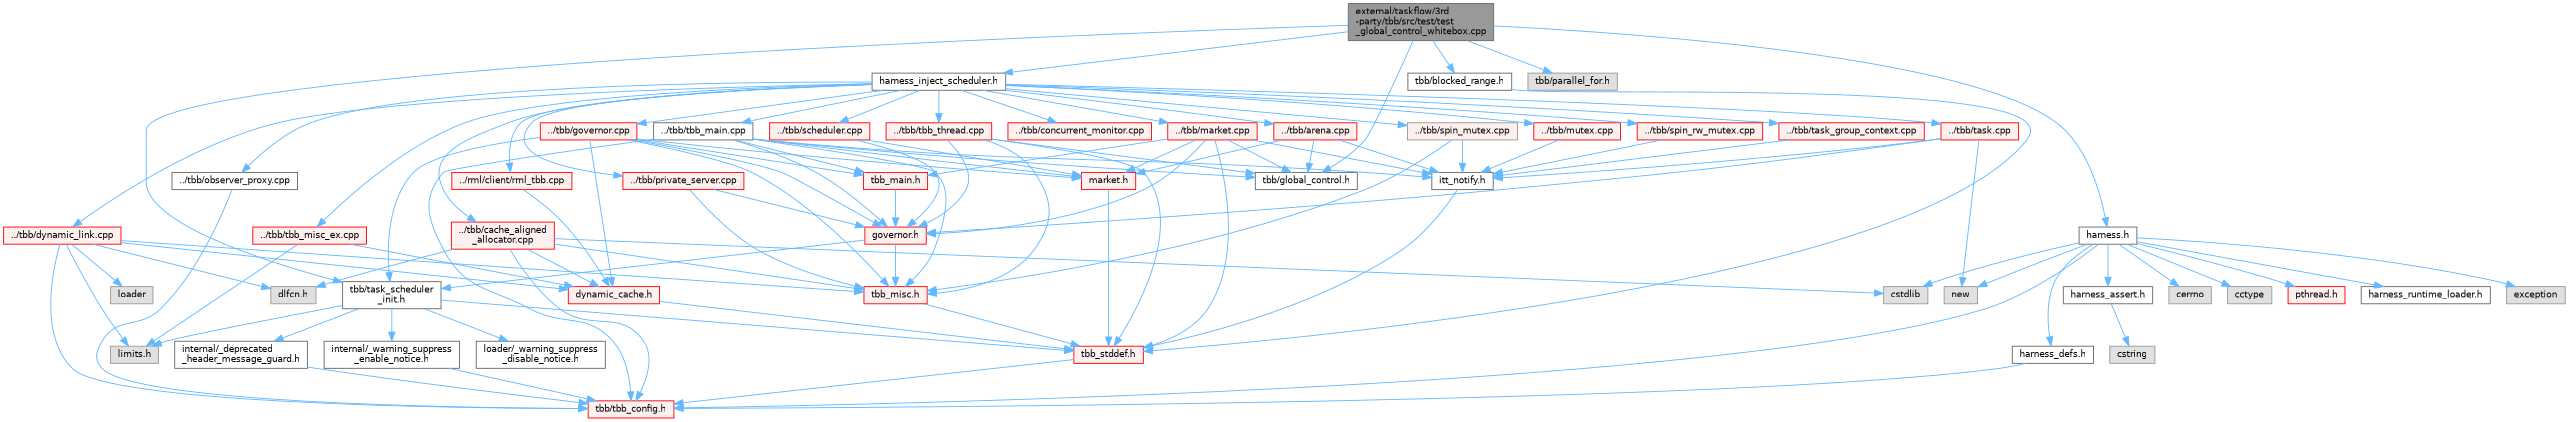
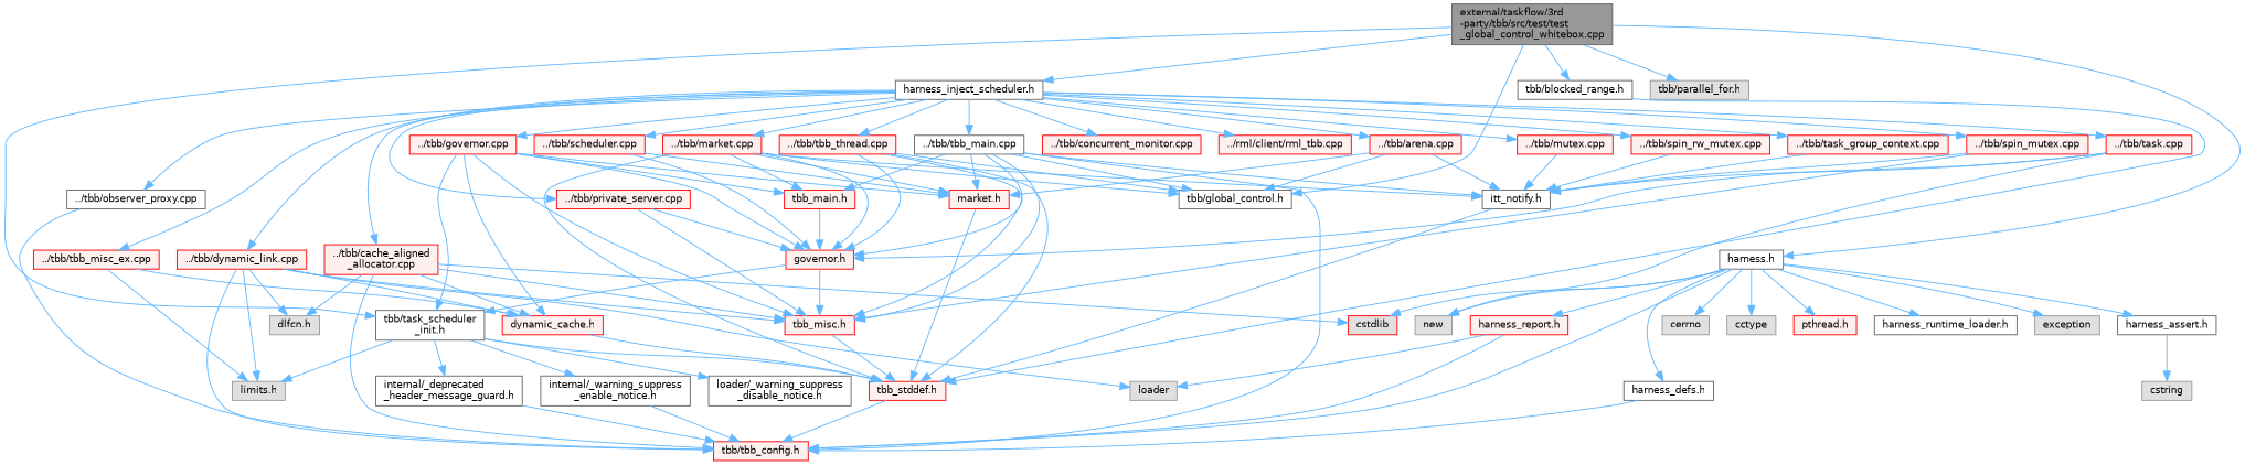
  digraph {
    node [color=red fillcolor="#FFF0F0" fontname=Helvetica fontsize=10 shape=box style=filled]
    edge [color=steelblue1 fontname=Helvetica fontsize=10 labelfontname=Helvetica labelfontsize=10 style=solid]
    n1 [color=gray40 fillcolor=grey60 fontcolor=black height=0.2 label="external/taskflow/3rd\l-party/tbb/src/test/test\l_global_control_whitebox.cpp" width=0.4]
    n2 [color=grey40 fillcolor=white height=0.2 label="harness_inject_scheduler.h" width=0.4]
    n3 [color=grey40 fillcolor=white height=0.2 label="tbb/global_control.h" width=0.4]
    n4 [color=grey40 fillcolor=white height=0.2 label="tbb/task_scheduler\l_init.h" width=0.4]
    n5 [color=grey40 fillcolor=white height=0.2 label="harness.h" width=0.4]
    n6 [color=grey60 fillcolor="#E0E0E0" height=0.2 label="tbb/parallel_for.h" width=0.4]
    n7 [color=grey40 fillcolor=white height=0.2 label="tbb/blocked_range.h" width=0.4]
    n8 [color=grey40 fillcolor=white height=0.2 label="../tbb/tbb_main.cpp" width=0.4]
    n9 [height=0.2 label="../tbb/dynamic_link.cpp" width=0.4]
    n10 [height=0.2 label="../tbb/tbb_misc_ex.cpp" width=0.4]
    n11 [height=0.2 label="../tbb/governor.cpp" width=0.4]
    n12 [height=0.2 label="../tbb/market.cpp" width=0.4]
    n13 [height=0.2 label="../tbb/arena.cpp" width=0.4]
    n14 [height=0.2 label="../tbb/scheduler.cpp" width=0.4]
    n15 [color=grey40 fillcolor=white height=0.2 label="../tbb/observer_proxy.cpp" width=0.4]
    n16 [height=0.2 label="../tbb/task.cpp" width=0.4]
    n17 [height=0.2 label="../tbb/task_group_context.cpp" width=0.4]
    n18 [height=0.2 label="../tbb/cache_aligned\l_allocator.cpp" width=0.4]
    n19 [height=0.2 label="../tbb/tbb_thread.cpp" width=0.4]
    n20 [height=0.2 label="../tbb/mutex.cpp" width=0.4]
    n21 [height=0.2 label="../tbb/spin_rw_mutex.cpp" width=0.4]
-   n22 [color=grey60 height=0.2 label="../tbb/spin_mutex.cpp" width=0.4]
+   n22 [height=0.2 label="../tbb/spin_mutex.cpp" width=0.4]
    n23 [height=0.2 label="../tbb/private_server.cpp" width=0.4]
    n24 [height=0.2 label="../tbb/concurrent_monitor.cpp" width=0.4]
    n25 [height=0.2 label="../rml/client/rml_tbb.cpp" width=0.4]
    n26 [height=0.2 label="tbb_stddef.h" width=0.4]
    n27 [color=grey40 fillcolor=white height=0.2 label="internal/_deprecated\l_header_message_guard.h" width=0.4]
    n28 [color=grey40 fillcolor=white height=0.2 label="internal/_warning_suppress\l_enable_notice.h" width=0.4]
    n29 [color=grey60 fillcolor="#E0E0E0" height=0.2 label="limits.h" width=0.4]
    n30 [color=grey40 fillcolor=white height=0.2 label="loader/_warning_suppress\l_disable_notice.h" width=0.4]
    n31 [height=0.2 label="tbb/tbb_config.h" width=0.4]
    n32 [color=grey60 fillcolor="#E0E0E0" height=0.2 label=new width=0.4]
-   n33 [color=grey60 fillcolor="#E0E0E0" height=0.2 label=cstdlib width=0.4]
+   n33 [fillcolor="#E0E0E0" height=0.2 label=cstdlib width=0.4]
    n34 [color=grey40 fillcolor=white height=0.2 label="harness_defs.h" width=0.4]
    n35 [color=grey60 fillcolor="#E0E0E0" height=0.2 label=cerrno width=0.4]
    n36 [color=grey60 fillcolor="#E0E0E0" height=0.2 label=cctype width=0.4]
    n37 [height=0.2 label="pthread.h" width=0.4]
    n38 [color=grey40 fillcolor=white height=0.2 label="harness_runtime_loader.h" width=0.4]
+   n39 [height=0.2 label="harness_report.h" width=0.4]
    n40 [color=grey60 fillcolor="#E0E0E0" height=0.2 label=exception width=0.4]
    n41 [color=grey40 fillcolor=white height=0.2 label="harness_assert.h" width=0.4]
    n42 [height=0.2 label="tbb_main.h" width=0.4]
    n43 [height=0.2 label="governor.h" width=0.4]
    n44 [height=0.2 label="tbb_misc.h" width=0.4]
    n45 [height=0.2 label="market.h" width=0.4]
    n46 [color=grey40 fillcolor=white height=0.2 label="itt_notify.h" width=0.4]
    n47 [height=0.2 label="dynamic_cache.h" width=0.4]
    n48 [color=grey60 fillcolor="#E0E0E0" height=0.2 label=loader width=0.4]
    n49 [color=grey60 fillcolor="#E0E0E0" height=0.2 label="dlfcn.h" width=0.4]
    n50 [color=grey60 fillcolor="#E0E0E0" height=0.2 label=cstring width=0.4]
    n1 -> n2
    n1 -> n3
    n1 -> n4
    n1 -> n5
    n1 -> n6
    n1 -> n7
    n2 -> n8
    n2 -> n9
    n2 -> n10
    n2 -> n11
    n2 -> n12
    n2 -> n13
    n2 -> n14
    n2 -> n15
    n2 -> n16
    n2 -> n17
    n2 -> n18
    n2 -> n19
    n2 -> n20
    n2 -> n21
    n2 -> n22
    n2 -> n23
    n2 -> n24
    n2 -> n25
    n4 -> n26
    n4 -> n27
    n4 -> n28
    n4 -> n29
    n4 -> n30
    n5 -> n31
    n5 -> n32
    n5 -> n33
    n5 -> n34
    n5 -> n35
    n5 -> n36
    n5 -> n37
    n5 -> n38
+   n5 -> n39
    n5 -> n40
    n5 -> n41
    n7 -> n26
    n8 -> n3
    n8 -> n31
    n8 -> n42
    n8 -> n43
    n8 -> n44
    n8 -> n45
    n8 -> n46
    n9 -> n29
    n9 -> n31
    n9 -> n44
    n9 -> n47
    n9 -> n48
    n9 -> n49
    n10 -> n29
    n10 -> n47
    n11 -> n4
    n11 -> n42
    n11 -> n43
    n11 -> n44
    n11 -> n45
    n11 -> n47
    n12 -> n3
    n12 -> n26
    n12 -> n42
    n12 -> n43
    n12 -> n45
    n12 -> n46
    n13 -> n3
    n13 -> n45
    n13 -> n46
    n14 -> n43
    n14 -> n45
    n15 -> n31
    n16 -> n32
    n16 -> n43
    n16 -> n46
    n17 -> n46
    n18 -> n31
    n18 -> n33
    n18 -> n44
    n18 -> n47
    n18 -> n49
    n19 -> n3
    n19 -> n26
    n19 -> n43
    n19 -> n44
    n20 -> n46
    n21 -> n46
    n22 -> n44
    n22 -> n46
    n23 -> n43
    n23 -> n44
-   n25 -> n47
    n26 -> n31
    n27 -> n31
    n28 -> n31
    n34 -> n31
+   n39 -> n31
+   n39 -> n48
    n41 -> n50
    n42 -> n43
    n43 -> n4
    n43 -> n44
    n44 -> n26
    n45 -> n26
    n46 -> n26
    n47 -> n26
  }
